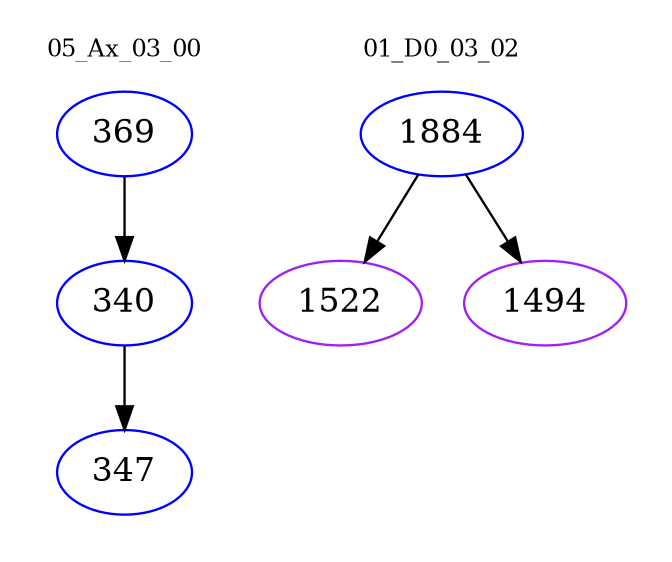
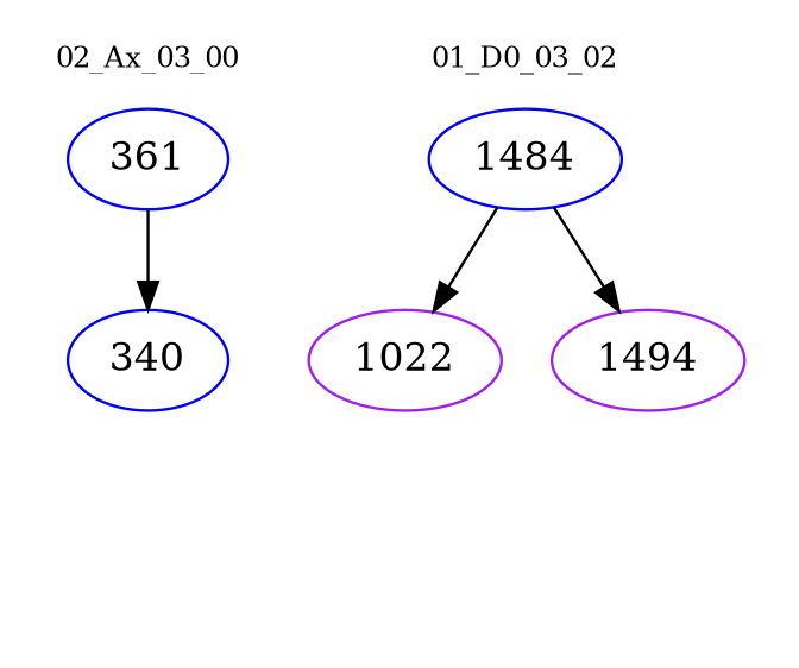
  digraph {
    node [color=blue]
    edge [color=black]
-   n1 [label=369]
+   n1 [label=361]
    n2 [label=340]
-   n3 [label=347]
-   n4 [color=purple label=1522]
-   n5 [label=1884]
+   n4 [color=purple label=1022]
+   n5 [label=1484]
    n6 [color=purple label=1494]
    subgraph cluster_1 {
      color=white
      fontsize=10
-     label="05_Ax_03_00"
+     label="02_Ax_03_00"
      n1
      n2
-     n3
    }
    subgraph cluster_2 {
      color=white
      fontsize=10
      label="01_D0_03_02"
      n4
      n5
      n6
    }
    n1 -> n2
-   n2 -> n3
    n5 -> n4
    n5 -> n6
  }
